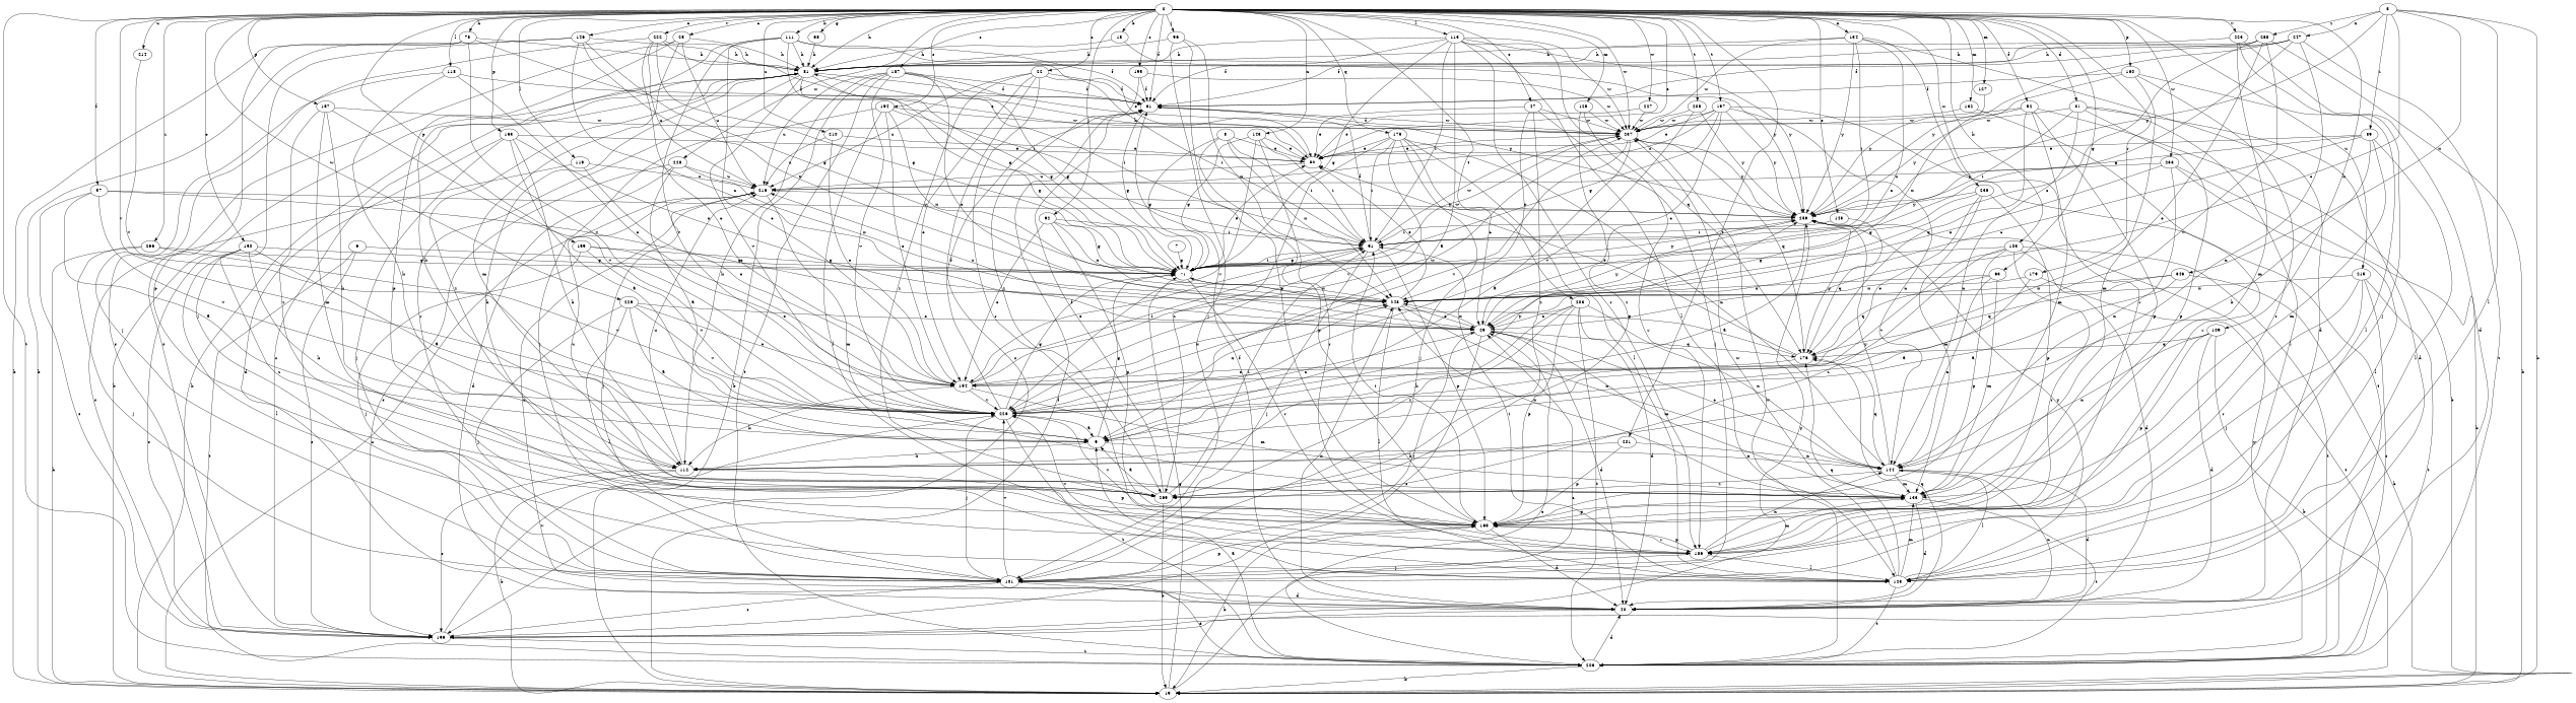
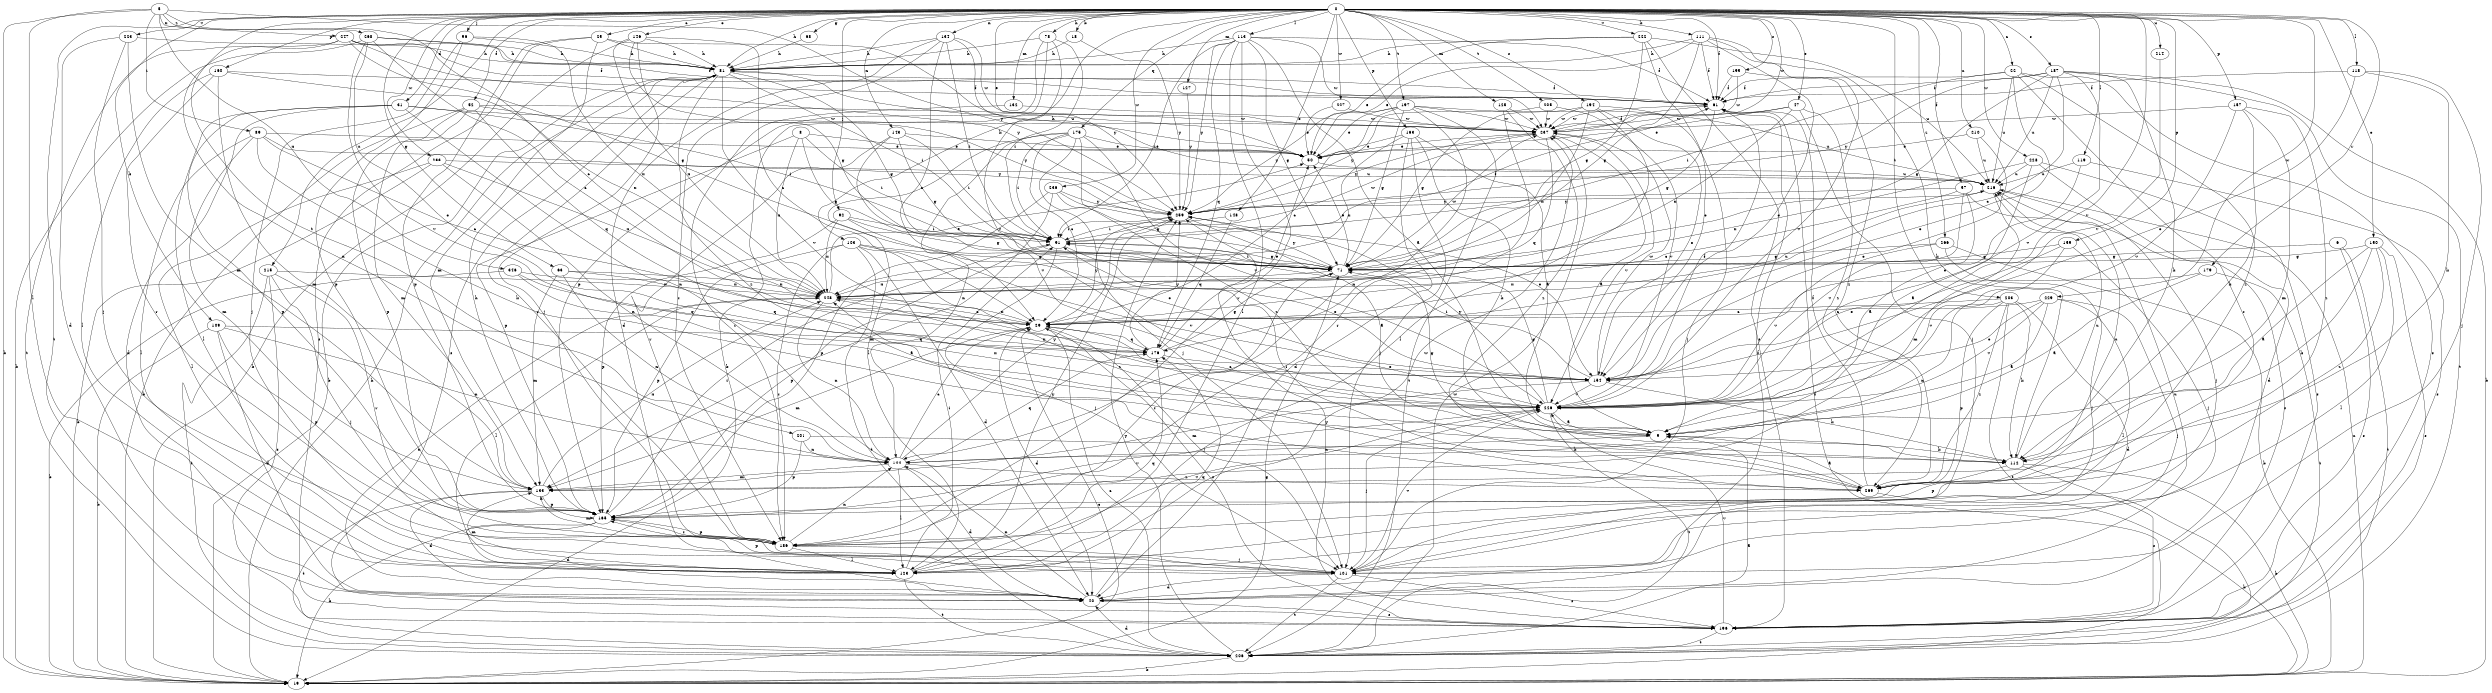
  strict digraph {
    0
    18
    22
    25
    31
    47
    50
    52
    57
    61
    63
    68
    78
    81
    92
    96
    103
    109
    111
    113
    118
    119
    125
    127
    132
    134
    143
    146
    148
    150
    157
    159
    160
    163
    175
    179
    187
    194
    195
    197
    201
    203
    205
    206
    210
    214
    215
    222
    223
    226
    227
    228
    229
    233
    236
    237
    266
    259
    196
    91
    216
    154
    186
    269
    165
    133
    123
    144
    40
    248
    101
    19
    176
    29
    9
    71
    112
    5
    89
    n80 [label=346]
    247
    268
    6
-   7
    8
    0 -> 18 [label=b]
    0 -> 22 [label=c]
    0 -> 25 [label=c]
    0 -> 31 [label=d]
    0 -> 47 [label=e]
    0 -> 50 [label=e]
    0 -> 52 [label=f]
    0 -> 57 [label=f]
    0 -> 61 [label=f]
    0 -> 63 [label=g]
    0 -> 68 [label=g]
    0 -> 78 [label=h]
    0 -> 81 [label=h]
    0 -> 92 [label=j]
    0 -> 96 [label=j]
    0 -> 103 [label=k]
    0 -> 109 [label=k]
    0 -> 111 [label=k]
    0 -> 113 [label=l]
    0 -> 118 [label=l]
    0 -> 119 [label=l]
    0 -> 125 [label=m]
    0 -> 127 [label=m]
    0 -> 132 [label=m]
    0 -> 134 [label=n]
    0 -> 143 [label=n]
    0 -> 146 [label=o]
    0 -> 148 [label=o]
    0 -> 150 [label=o]
    0 -> 157 [label=p]
    0 -> 159 [label=p]
    0 -> 160 [label=p]
    0 -> 163 [label=p]
    0 -> 175 [label=q]
    0 -> 179 [label=r]
    0 -> 187 [label=s]
    0 -> 194 [label=s]
    0 -> 195 [label=s]
    0 -> 197 [label=t]
    0 -> 201 [label=t]
    0 -> 203 [label=t]
    0 -> 205 [label=t]
    0 -> 206 [label=t]
    0 -> 210 [label=u]
    0 -> 214 [label=u]
    0 -> 215 [label=u]
    0 -> 222 [label=v]
    0 -> 223 [label=v]
    0 -> 226 [label=v]
    0 -> 227 [label=w]
    0 -> 228 [label=w]
    0 -> 229 [label=w]
    0 -> 233 [label=w]
    0 -> 236 [label=w]
    0 -> 237 [label=w]
    0 -> 266 [label=z]
    18 -> 81 [label=h]
    18 -> 259 [label=y]
    22 -> 61 [label=f]
    22 -> 196 [label=s]
    22 -> 91 [label=i]
    22 -> 216 [label=u]
    22 -> 154 [label=o]
    22 -> 186 [label=r]
    22 -> 269 [label=z]
    25 -> 81 [label=h]
    25 -> 196 [label=s]
    25 -> 216 [label=u]
    25 -> 165 [label=p]
    25 -> 133 [label=m]
    31 -> 237 [label=w]
    31 -> 91 [label=i]
    31 -> 165 [label=p]
    31 -> 123 [label=l]
    31 -> 144 [label=n]
    31 -> 40 [label=d]
    47 -> 50 [label=e]
    47 -> 237 [label=w]
    47 -> 269 [label=z]
    47 -> 248 [label=x]
    47 -> 101 [label=j]
    50 -> 81 [label=h]
    50 -> 216 [label=u]
    52 -> 237 [label=w]
    52 -> 259 [label=y]
    52 -> 165 [label=p]
    52 -> 133 [label=m]
    52 -> 19 [label=b]
    52 -> 176 [label=q]
    57 -> 226 [label=v]
    57 -> 259 [label=y]
    57 -> 196 [label=s]
    57 -> 29 [label=c]
    57 -> 9 [label=a]
    61 -> 237 [label=w]
    61 -> 71 [label=g]
    63 -> 133 [label=m]
    63 -> 144 [label=n]
    63 -> 248 [label=x]
    63 -> 176 [label=q]
    68 -> 81 [label=h]
    78 -> 81 [label=h]
    78 -> 226 [label=v]
    78 -> 91 [label=i]
    78 -> 165 [label=p]
    78 -> 19 [label=b]
    81 -> 61 [label=f]
    81 -> 226 [label=v]
    81 -> 196 [label=s]
    81 -> 91 [label=i]
    81 -> 186 [label=r]
    81 -> 269 [label=z]
    81 -> 19 [label=b]
    81 -> 71 [label=g]
    92 -> 91 [label=i]
    92 -> 154 [label=o]
    92 -> 165 [label=p]
    92 -> 248 [label=x]
    92 -> 71 [label=g]
    96 -> 81 [label=h]
    96 -> 165 [label=p]
    96 -> 248 [label=x]
    96 -> 101 [label=j]
    103 -> 206 [label=t]
    103 -> 226 [label=v]
    103 -> 186 [label=r]
    103 -> 269 [label=z]
    103 -> 165 [label=p]
    103 -> 40 [label=d]
    103 -> 71 [label=g]
    109 -> 165 [label=p]
    109 -> 144 [label=n]
    109 -> 40 [label=d]
    109 -> 19 [label=b]
    109 -> 176 [label=q]
    111 -> 50 [label=e]
    111 -> 61 [label=f]
    111 -> 81 [label=h]
    111 -> 226 [label=v]
    111 -> 154 [label=o]
    111 -> 71 [label=g]
    111 -> 112 [label=k]
    113 -> 61 [label=f]
    113 -> 81 [label=h]
    113 -> 237 [label=w]
    113 -> 259 [label=y]
    113 -> 91 [label=i]
    113 -> 186 [label=r]
    113 -> 123 [label=l]
    113 -> 176 [label=q]
    113 -> 9 [label=a]
    113 -> 71 [label=g]
    118 -> 61 [label=f]
    118 -> 154 [label=o]
    118 -> 101 [label=j]
    118 -> 112 [label=k]
    119 -> 196 [label=s]
    119 -> 216 [label=u]
    119 -> 154 [label=o]
    125 -> 237 [label=w]
    125 -> 186 [label=r]
    125 -> 269 [label=z]
    127 -> 259 [label=y]
    132 -> 237 [label=w]
    132 -> 186 [label=r]
    134 -> 81 [label=h]
    134 -> 237 [label=w]
    134 -> 259 [label=y]
    134 -> 91 [label=i]
    134 -> 186 [label=r]
    134 -> 40 [label=d]
    134 -> 29 [label=c]
    143 -> 50 [label=e]
    143 -> 226 [label=v]
    143 -> 91 [label=i]
    143 -> 186 [label=r]
    143 -> 71 [label=g]
    146 -> 81 [label=h]
    146 -> 248 [label=x]
    146 -> 101 [label=j]
    146 -> 19 [label=b]
    146 -> 29 [label=c]
    146 -> 71 [label=g]
    148 -> 91 [label=i]
    148 -> 176 [label=q]
    150 -> 196 [label=s]
    150 -> 269 [label=z]
    150 -> 123 [label=l]
    150 -> 9 [label=a]
    150 -> 71 [label=g]
    150 -> 112 [label=k]
    157 -> 226 [label=v]
    157 -> 237 [label=w]
    157 -> 269 [label=z]
    157 -> 133 [label=m]
    157 -> 112 [label=k]
    159 -> 226 [label=v]
    159 -> 154 [label=o]
    159 -> 101 [label=j]
    159 -> 71 [label=g]
    160 -> 61 [label=f]
    160 -> 186 [label=r]
    160 -> 133 [label=m]
    160 -> 123 [label=l]
    160 -> 248 [label=x]
    163 -> 50 [label=e]
    163 -> 40 [label=d]
    163 -> 248 [label=x]
    163 -> 101 [label=j]
    163 -> 9 [label=a]
    163 -> 112 [label=k]
    175 -> 50 [label=e]
    175 -> 226 [label=v]
    175 -> 91 [label=i]
    175 -> 269 [label=z]
    175 -> 123 [label=l]
    175 -> 144 [label=n]
    175 -> 101 [label=j]
    175 -> 29 [label=c]
    179 -> 206 [label=t]
    179 -> 248 [label=x]
    179 -> 9 [label=a]
    187 -> 61 [label=f]
    187 -> 206 [label=t]
    187 -> 226 [label=v]
    187 -> 259 [label=y]
    187 -> 216 [label=u]
    187 -> 19 [label=b]
    187 -> 29 [label=c]
    187 -> 71 [label=g]
    187 -> 112 [label=k]
    194 -> 237 [label=w]
    194 -> 154 [label=o]
    194 -> 123 [label=l]
    194 -> 248 [label=x]
    194 -> 101 [label=j]
    194 -> 71 [label=g]
    195 -> 61 [label=f]
    195 -> 237 [label=w]
    195 -> 269 [label=z]
    197 -> 50 [label=e]
    197 -> 206 [label=t]
    197 -> 237 [label=w]
    197 -> 259 [label=y]
    197 -> 216 [label=u]
    197 -> 144 [label=n]
    197 -> 29 [label=c]
    197 -> 71 [label=g]
    201 -> 165 [label=p]
    201 -> 144 [label=n]
    201 -> 112 [label=k]
    203 -> 206 [label=t]
    203 -> 269 [label=z]
    203 -> 165 [label=p]
    203 -> 144 [label=n]
    203 -> 40 [label=d]
    203 -> 29 [label=c]
    203 -> 112 [label=k]
    205 -> 226 [label=v]
    205 -> 237 [label=w]
    205 -> 259 [label=y]
    206 -> 237 [label=w]
    206 -> 259 [label=y]
    206 -> 40 [label=d]
    206 -> 19 [label=b]
    206 -> 29 [label=c]
    206 -> 9 [label=a]
    210 -> 50 [label=e]
    210 -> 216 [label=u]
    210 -> 154 [label=o]
    214 -> 226 [label=v]
    215 -> 206 [label=t]
    215 -> 196 [label=s]
    215 -> 186 [label=r]
    215 -> 248 [label=x]
    215 -> 101 [label=j]
    222 -> 50 [label=e]
    222 -> 81 [label=h]
    222 -> 196 [label=s]
    222 -> 216 [label=u]
    222 -> 154 [label=o]
    222 -> 71 [label=g]
    223 -> 81 [label=h]
    223 -> 133 [label=m]
    223 -> 40 [label=d]
    223 -> 101 [label=j]
    226 -> 61 [label=f]
    226 -> 206 [label=t]
    226 -> 259 [label=y]
    226 -> 248 [label=x]
    226 -> 101 [label=j]
    226 -> 29 [label=c]
    226 -> 9 [label=a]
    226 -> 71 [label=g]
    227 -> 50 [label=e]
    227 -> 237 [label=w]
    228 -> 196 [label=s]
    228 -> 216 [label=u]
    228 -> 40 [label=d]
    228 -> 248 [label=x]
    228 -> 9 [label=a]
    229 -> 226 [label=v]
    229 -> 154 [label=o]
    229 -> 123 [label=l]
    229 -> 101 [label=j]
    229 -> 29 [label=c]
    229 -> 9 [label=a]
    233 -> 216 [label=u]
    233 -> 123 [label=l]
    233 -> 144 [label=n]
    233 -> 248 [label=x]
    233 -> 19 [label=b]
    236 -> 259 [label=y]
    236 -> 154 [label=o]
    236 -> 165 [label=p]
    236 -> 133 [label=m]
    236 -> 71 [label=g]
    237 -> 50 [label=e]
    237 -> 61 [label=f]
    237 -> 226 [label=v]
    237 -> 259 [label=y]
    237 -> 176 [label=q]
    237 -> 9 [label=a]
    266 -> 226 [label=v]
    266 -> 101 [label=j]
    266 -> 19 [label=b]
    266 -> 71 [label=g]
    259 -> 91 [label=i]
    259 -> 9 [label=a]
    196 -> 206 [label=t]
    196 -> 226 [label=v]
    196 -> 259 [label=y]
    91 -> 61 [label=f]
    91 -> 237 [label=w]
    91 -> 154 [label=o]
    91 -> 165 [label=p]
    91 -> 101 [label=j]
    91 -> 71 [label=g]
    216 -> 259 [label=y]
    216 -> 133 [label=m]
    216 -> 101 [label=j]
    154 -> 226 [label=v]
    154 -> 237 [label=w]
    154 -> 91 [label=i]
    154 -> 133 [label=m]
    154 -> 248 [label=x]
    154 -> 112 [label=k]
    186 -> 226 [label=v]
    186 -> 165 [label=p]
    186 -> 133 [label=m]
    186 -> 123 [label=l]
    186 -> 144 [label=n]
    186 -> 101 [label=j]
    269 -> 61 [label=f]
    269 -> 91 [label=i]
-   216 -> 269 [label=u]
+   269 -> 216 [label=u]
    269 -> 19 [label=b]
    269 -> 9 [label=a]
    165 -> 81 [label=h]
    165 -> 226 [label=v]
    165 -> 91 [label=i]
    165 -> 186 [label=r]
    165 -> 40 [label=d]
    165 -> 19 [label=b]
    133 -> 206 [label=t]
    133 -> 165 [label=p]
    133 -> 40 [label=d]
    133 -> 248 [label=x]
    123 -> 206 [label=t]
    123 -> 237 [label=w]
    123 -> 259 [label=y]
    123 -> 91 [label=i]
    123 -> 133 [label=m]
    123 -> 176 [label=q]
    144 -> 259 [label=y]
    144 -> 269 [label=z]
    144 -> 133 [label=m]
    144 -> 123 [label=l]
    144 -> 40 [label=d]
    144 -> 176 [label=q]
    144 -> 29 [label=c]
    40 -> 61 [label=f]
    40 -> 196 [label=s]
    40 -> 216 [label=u]
    40 -> 144 [label=n]
    40 -> 248 [label=x]
    40 -> 176 [label=q]
    248 -> 50 [label=e]
    248 -> 123 [label=l]
    248 -> 144 [label=n]
    248 -> 29 [label=c]
    101 -> 206 [label=t]
    101 -> 226 [label=v]
    101 -> 196 [label=s]
    101 -> 165 [label=p]
    101 -> 40 [label=d]
    19 -> 61 [label=f]
    19 -> 81 [label=h]
    19 -> 216 [label=u]
    19 -> 29 [label=c]
    19 -> 71 [label=g]
    176 -> 50 [label=e]
    176 -> 259 [label=y]
    176 -> 154 [label=o]
    176 -> 71 [label=g]
    29 -> 259 [label=y]
    29 -> 196 [label=s]
    29 -> 216 [label=u]
    29 -> 133 [label=m]
    29 -> 40 [label=d]
    29 -> 248 [label=x]
    29 -> 101 [label=j]
    29 -> 176 [label=q]
    9 -> 144 [label=n]
    9 -> 71 [label=g]
    9 -> 112 [label=k]
    71 -> 50 [label=e]
    71 -> 237 [label=w]
    71 -> 259 [label=y]
    71 -> 91 [label=i]
    71 -> 186 [label=r]
    71 -> 248 [label=x]
    112 -> 196 [label=s]
    112 -> 216 [label=u]
    112 -> 165 [label=p]
    112 -> 19 [label=b]
    5 -> 259 [label=y]
    5 -> 123 [label=l]
    5 -> 19 [label=b]
    5 -> 29 [label=c]
    5 -> 89 [label=i]
    5 -> n80 [label=x]
    5 -> 247 [label=x]
    5 -> 268 [label=z]
    89 -> 50 [label=e]
    89 -> 259 [label=y]
    89 -> 133 [label=m]
    89 -> 123 [label=l]
    89 -> 29 [label=c]
    89 -> 112 [label=k]
    n80 -> 248 [label=x]
    n80 -> 19 [label=b]
    n80 -> 176 [label=q]
    n80 -> 9 [label=a]
    247 -> 61 [label=f]
    247 -> 81 [label=h]
    247 -> 206 [label=t]
    247 -> 259 [label=y]
    247 -> 144 [label=n]
    247 -> 71 [label=g]
    268 -> 61 [label=f]
    268 -> 81 [label=h]
    268 -> 226 [label=v]
    268 -> 154 [label=o]
    268 -> 19 [label=b]
    268 -> 29 [label=c]
    6 -> 206 [label=t]
    6 -> 196 [label=s]
    6 -> 71 [label=g]
-   7 -> 71 [label=g]
    8 -> 50 [label=e]
    8 -> 91 [label=i]
    8 -> 165 [label=p]
    8 -> 248 [label=x]
    8 -> 71 [label=g]
  }
